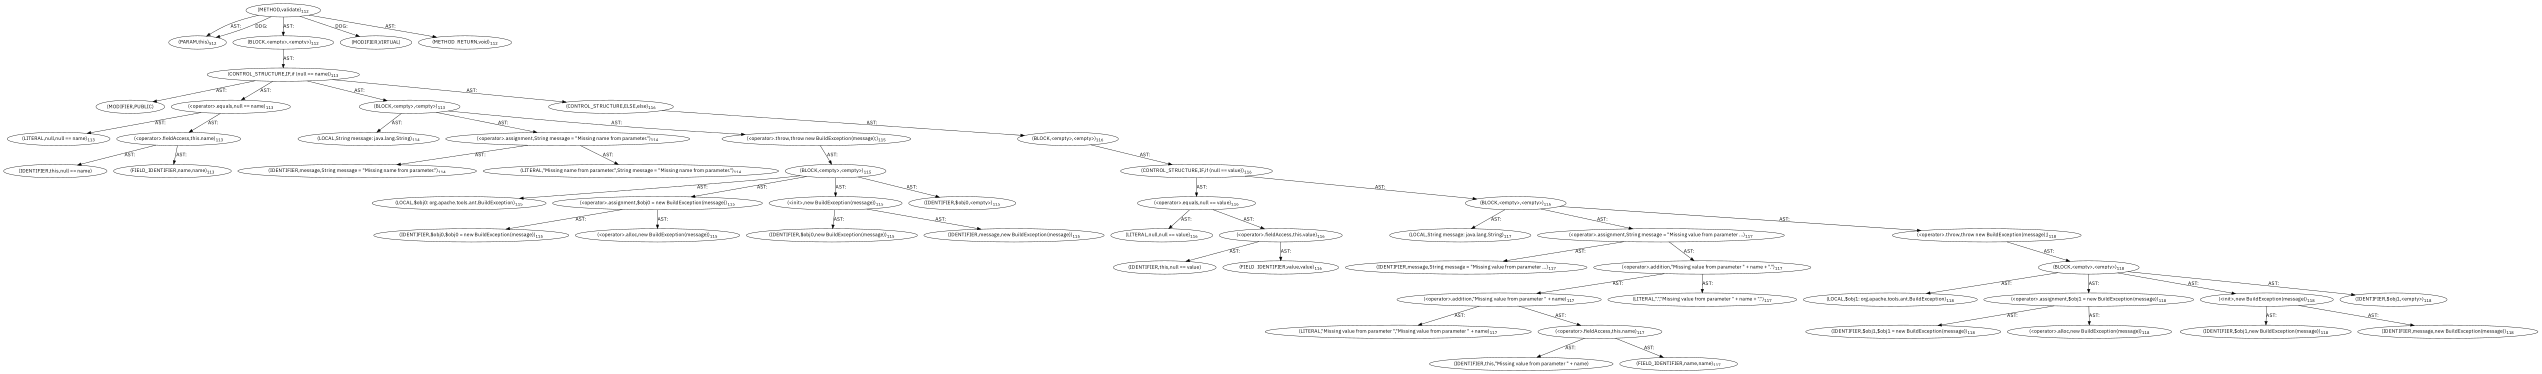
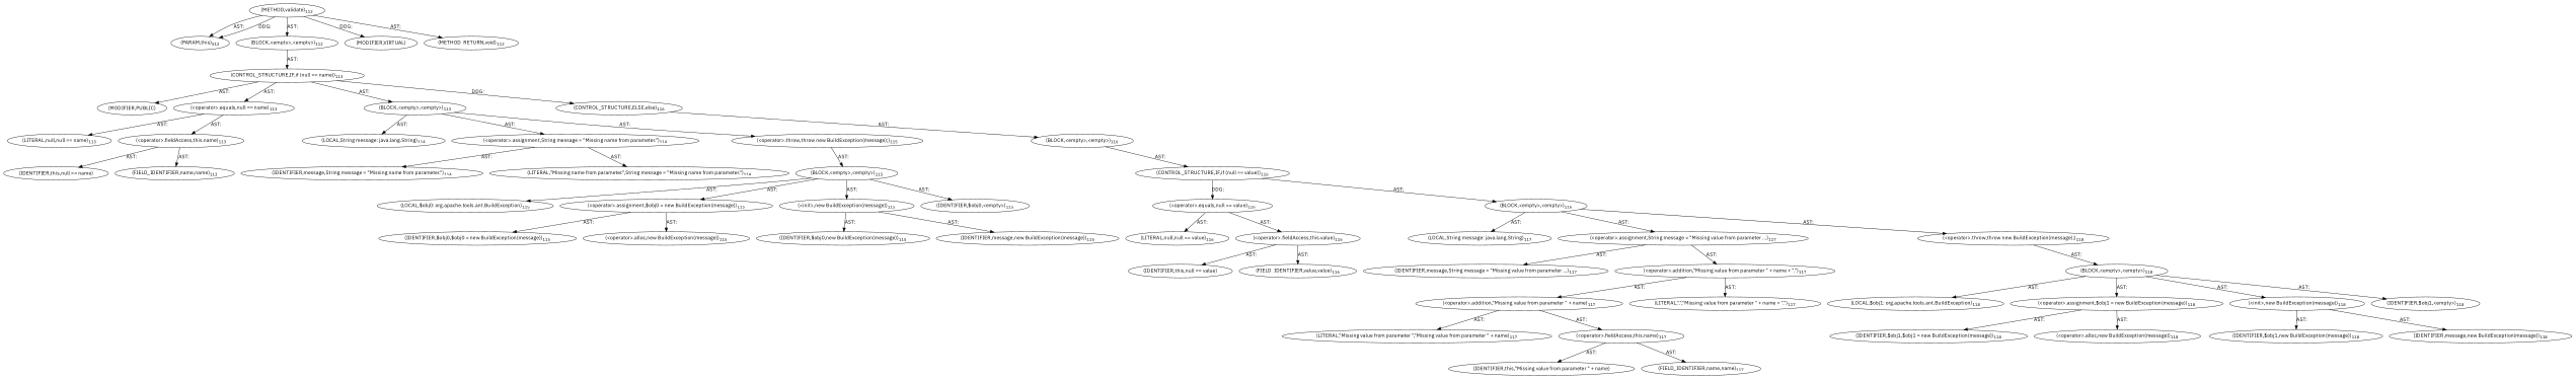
  digraph {
    fontname="IBM Plex Sans"
    node [fontname="IBM Plex Sans"]
    edge [fontname="IBM Plex Sans"]
    n1 [label=<(METHOD,validate)<SUB>112</SUB>>]
    n2 [label=<(PARAM,this)<SUB>512</SUB>>]
    n3 [label=<(BLOCK,&lt;empty&gt;,&lt;empty&gt;)<SUB>112</SUB>>]
    n4 [label=<(MODIFIER,VIRTUAL)>]
    n5 [label=<(METHOD_RETURN,void)<SUB>112</SUB>>]
    n6 [label=<(CONTROL_STRUCTURE,IF,if (null == name))<SUB>113</SUB>>]
    n7 [label=<(MODIFIER,PUBLIC)>]
    n8 [label=<(&lt;operator&gt;.equals,null == name)<SUB>113</SUB>>]
    n9 [label=<(BLOCK,&lt;empty&gt;,&lt;empty&gt;)<SUB>113</SUB>>]
    n10 [label=<(CONTROL_STRUCTURE,ELSE,else)<SUB>116</SUB>>]
    n11 [label=<(LITERAL,null,null == name)<SUB>113</SUB>>]
    n12 [label=<(&lt;operator&gt;.fieldAccess,this.name)<SUB>113</SUB>>]
    n13 [label=<(LOCAL,String message: java.lang.String)<SUB>114</SUB>>]
    n14 [label=<(&lt;operator&gt;.assignment,String message = &quot;Missing name from parameter.&quot;)<SUB>114</SUB>>]
    n15 [label=<(&lt;operator&gt;.throw,throw new BuildException(message);)<SUB>115</SUB>>]
    n16 [label=<(BLOCK,&lt;empty&gt;,&lt;empty&gt;)<SUB>116</SUB>>]
    n17 [label=<(IDENTIFIER,this,null == name)>]
    n18 [label=<(FIELD_IDENTIFIER,name,name)<SUB>113</SUB>>]
    n19 [label=<(IDENTIFIER,message,String message = &quot;Missing name from parameter.&quot;)<SUB>114</SUB>>]
    n20 [label=<(LITERAL,&quot;Missing name from parameter.&quot;,String message = &quot;Missing name from parameter.&quot;)<SUB>114</SUB>>]
    n21 [label=<(BLOCK,&lt;empty&gt;,&lt;empty&gt;)<SUB>115</SUB>>]
    n22 [label=<(LOCAL,$obj0: org.apache.tools.ant.BuildException)<SUB>115</SUB>>]
    n23 [label=<(&lt;operator&gt;.assignment,$obj0 = new BuildException(message))<SUB>115</SUB>>]
    n24 [label=<(&lt;init&gt;,new BuildException(message))<SUB>115</SUB>>]
    n25 [label=<(IDENTIFIER,$obj0,&lt;empty&gt;)<SUB>115</SUB>>]
    n26 [label=<(IDENTIFIER,$obj0,$obj0 = new BuildException(message))<SUB>115</SUB>>]
    n27 [label=<(&lt;operator&gt;.alloc,new BuildException(message))<SUB>115</SUB>>]
    n28 [label=<(IDENTIFIER,$obj0,new BuildException(message))<SUB>115</SUB>>]
    n29 [label=<(IDENTIFIER,message,new BuildException(message))<SUB>115</SUB>>]
    n30 [label=<(CONTROL_STRUCTURE,IF,if (null == value))<SUB>116</SUB>>]
    n31 [label=<(&lt;operator&gt;.equals,null == value)<SUB>116</SUB>>]
    n32 [label=<(BLOCK,&lt;empty&gt;,&lt;empty&gt;)<SUB>116</SUB>>]
    n33 [label=<(LITERAL,null,null == value)<SUB>116</SUB>>]
    n34 [label=<(&lt;operator&gt;.fieldAccess,this.value)<SUB>116</SUB>>]
    n35 [label=<(LOCAL,String message: java.lang.String)<SUB>117</SUB>>]
    n36 [label=<(&lt;operator&gt;.assignment,String message = &quot;Missing value from parameter ...)<SUB>117</SUB>>]
    n37 [label=<(&lt;operator&gt;.throw,throw new BuildException(message);)<SUB>118</SUB>>]
    n38 [label=<(IDENTIFIER,this,null == value)>]
    n39 [label=<(FIELD_IDENTIFIER,value,value)<SUB>116</SUB>>]
    n40 [label=<(IDENTIFIER,message,String message = &quot;Missing value from parameter ...)<SUB>117</SUB>>]
    n41 [label=<(&lt;operator&gt;.addition,&quot;Missing value from parameter &quot; + name + &quot;.&quot;)<SUB>117</SUB>>]
    n42 [label=<(BLOCK,&lt;empty&gt;,&lt;empty&gt;)<SUB>118</SUB>>]
    n43 [label=<(&lt;operator&gt;.addition,&quot;Missing value from parameter &quot; + name)<SUB>117</SUB>>]
    n44 [label=<(LITERAL,&quot;.&quot;,&quot;Missing value from parameter &quot; + name + &quot;.&quot;)<SUB>117</SUB>>]
    n45 [label=<(LITERAL,&quot;Missing value from parameter &quot;,&quot;Missing value from parameter &quot; + name)<SUB>117</SUB>>]
    n46 [label=<(&lt;operator&gt;.fieldAccess,this.name)<SUB>117</SUB>>]
    n47 [label=<(IDENTIFIER,this,&quot;Missing value from parameter &quot; + name)>]
    n48 [label=<(FIELD_IDENTIFIER,name,name)<SUB>117</SUB>>]
    n49 [label=<(LOCAL,$obj1: org.apache.tools.ant.BuildException)<SUB>118</SUB>>]
    n50 [label=<(&lt;operator&gt;.assignment,$obj1 = new BuildException(message))<SUB>118</SUB>>]
    n51 [label=<(&lt;init&gt;,new BuildException(message))<SUB>118</SUB>>]
    n52 [label=<(IDENTIFIER,$obj1,&lt;empty&gt;)<SUB>118</SUB>>]
    n53 [label=<(IDENTIFIER,$obj1,$obj1 = new BuildException(message))<SUB>118</SUB>>]
    n54 [label=<(&lt;operator&gt;.alloc,new BuildException(message))<SUB>118</SUB>>]
    n55 [label=<(IDENTIFIER,$obj1,new BuildException(message))<SUB>118</SUB>>]
    n56 [label=<(IDENTIFIER,message,new BuildException(message))<SUB>118</SUB>>]
    n1 -> n2 [label="AST: "]
    n1 -> n2 [label="DDG: "]
    n1 -> n3 [label="AST: "]
    n1 -> n4 [label="DDG: "]
    n1 -> n5 [label="AST: "]
    n3 -> n6 [label="AST: "]
    n6 -> n7 [label="AST: "]
    n6 -> n8 [label="AST: "]
    n6 -> n9 [label="AST: "]
-   n6 -> n10 [label="AST: "]
+   n6 -> n10 [label="DDG: "]
    n8 -> n11 [label="AST: "]
    n8 -> n12 [label="AST: "]
    n9 -> n13 [label="AST: "]
    n9 -> n14 [label="AST: "]
    n9 -> n15 [label="AST: "]
    n10 -> n16 [label="AST: "]
    n12 -> n17 [label="AST: "]
    n12 -> n18 [label="AST: "]
    n14 -> n19 [label="AST: "]
    n14 -> n20 [label="AST: "]
    n15 -> n21 [label="AST: "]
    n16 -> n30 [label="AST: "]
    n21 -> n22 [label="AST: "]
    n21 -> n23 [label="AST: "]
    n21 -> n24 [label="AST: "]
    n21 -> n25 [label="AST: "]
    n23 -> n26 [label="AST: "]
    n23 -> n27 [label="AST: "]
    n24 -> n28 [label="AST: "]
    n24 -> n29 [label="AST: "]
-   n30 -> n31 [label="AST: "]
+   n30 -> n31 [label="DDG: "]
    n30 -> n32 [label="AST: "]
    n31 -> n33 [label="AST: "]
    n31 -> n34 [label="AST: "]
    n32 -> n35 [label="AST: "]
    n32 -> n36 [label="AST: "]
    n32 -> n37 [label="AST: "]
    n34 -> n38 [label="AST: "]
    n34 -> n39 [label="AST: "]
    n36 -> n40 [label="AST: "]
    n36 -> n41 [label="AST: "]
    n37 -> n42 [label="AST: "]
    n41 -> n43 [label="AST: "]
    n41 -> n44 [label="AST: "]
    n42 -> n49 [label="AST: "]
    n42 -> n50 [label="AST: "]
    n42 -> n51 [label="AST: "]
    n42 -> n52 [label="AST: "]
    n43 -> n45 [label="AST: "]
    n43 -> n46 [label="AST: "]
    n46 -> n47 [label="AST: "]
    n46 -> n48 [label="AST: "]
    n50 -> n53 [label="AST: "]
    n50 -> n54 [label="AST: "]
    n51 -> n55 [label="AST: "]
    n51 -> n56 [label="AST: "]
  }
